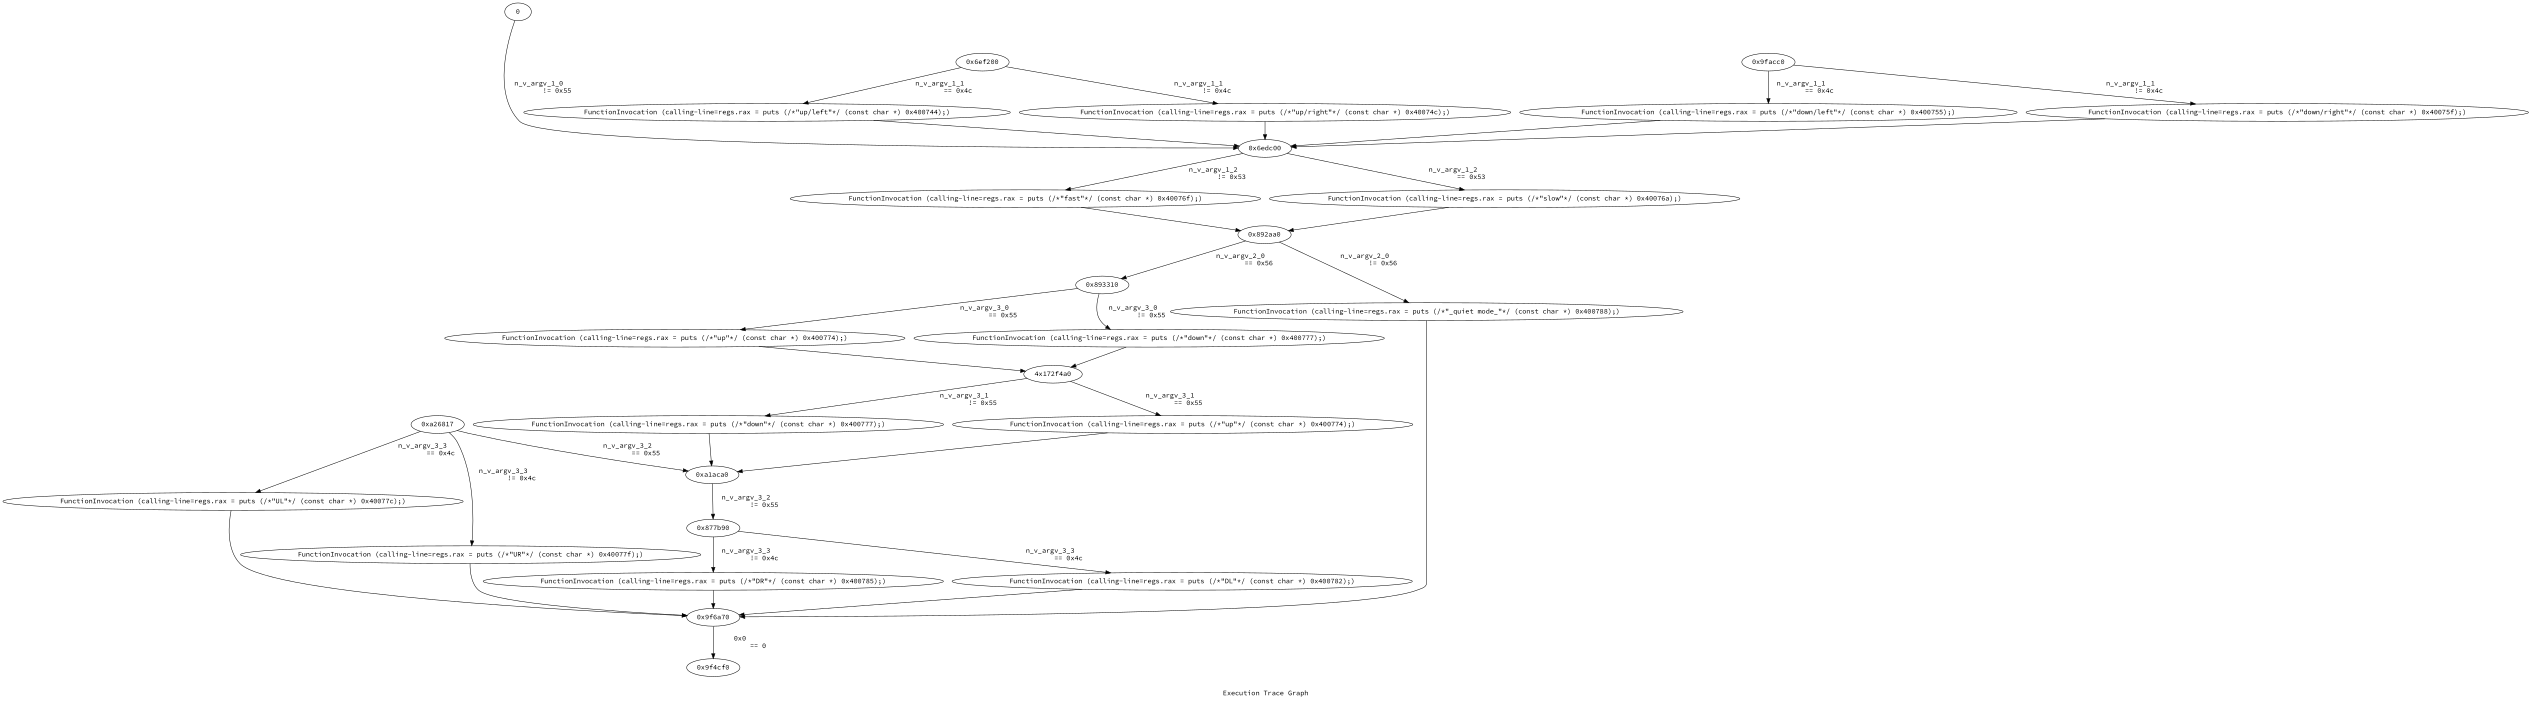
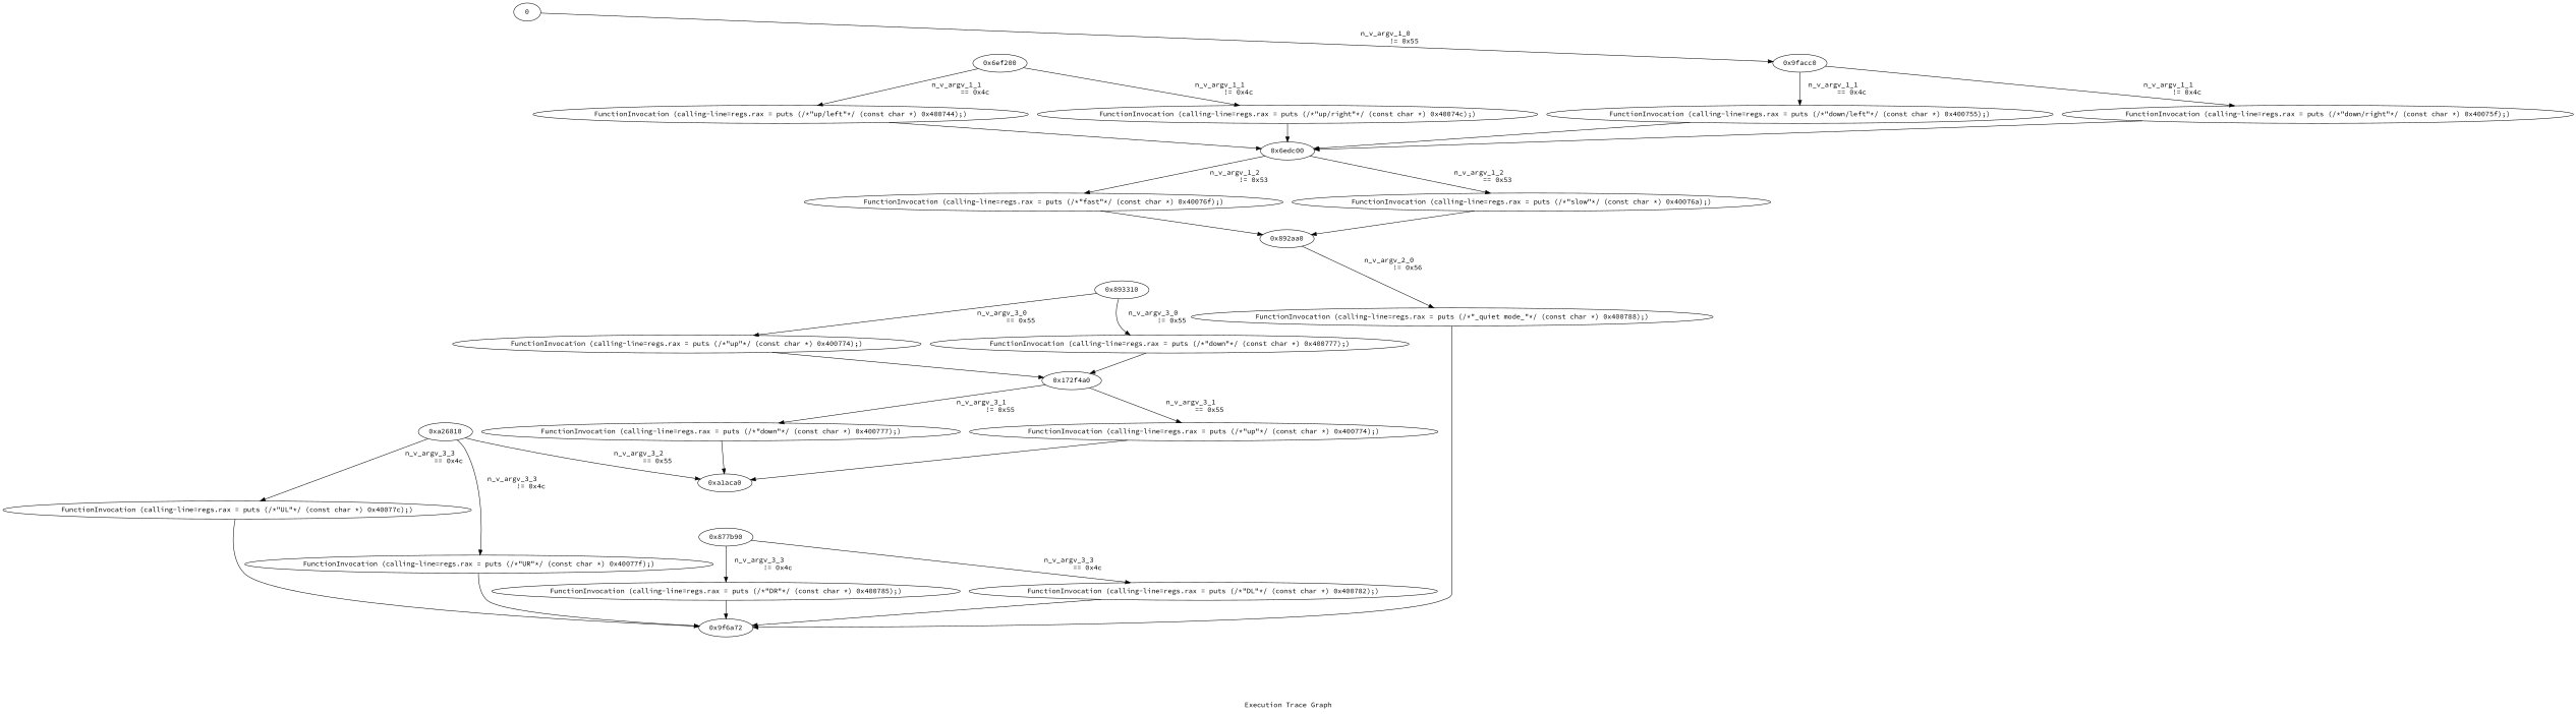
  digraph {
    fontname="Source Code Pro"
    label="Execution Trace Graph"
    node [fontname="Source Code Pro"]
    edge [fontname="Source Code Pro"]
    n1 [label=0]
    n2 [label="0x9facc0"]
    n3 [label="0x6ef200"]
    n4 [label="FunctionInvocation (calling-line=regs.rax = puts (/*\"up/right\"*/ (const char *) 0x40074c);)"]
    n5 [label="FunctionInvocation (calling-line=regs.rax = puts (/*\"up/left\"*/ (const char *) 0x400744);)"]
    n6 [label="FunctionInvocation (calling-line=regs.rax = puts (/*\"down/right\"*/ (const char *) 0x40075f);)"]
    n7 [label="FunctionInvocation (calling-line=regs.rax = puts (/*\"down/left\"*/ (const char *) 0x400755);)"]
    n8 [label="0x6edc00"]
    n9 [label="FunctionInvocation (calling-line=regs.rax = puts (/*\"fast\"*/ (const char *) 0x40076f);)"]
    n10 [label="FunctionInvocation (calling-line=regs.rax = puts (/*\"slow\"*/ (const char *) 0x40076a);)"]
    n11 [label="0x892aa0"]
    n12 [label="FunctionInvocation (calling-line=regs.rax = puts (/*\"UL\"*/ (const char *) 0x40077c);)"]
-   n13 [label="0x9f6a70"]
-   n14 [label="0x9f4cf0"]
+   n13 [label="0x9f6a72"]
    n15 [label="0x877b90"]
    n16 [label="FunctionInvocation (calling-line=regs.rax = puts (/*\"DL\"*/ (const char *) 0x400782);)"]
    n17 [label="FunctionInvocation (calling-line=regs.rax = puts (/*\"DR\"*/ (const char *) 0x400785);)"]
    n18 [label="0x893310"]
    n19 [label="FunctionInvocation (calling-line=regs.rax = puts (/*\"_quiet mode_\"*/ (const char *) 0x400788);)"]
    n20 [label="FunctionInvocation (calling-line=regs.rax = puts (/*\"down\"*/ (const char *) 0x400777);)"]
    n21 [label="FunctionInvocation (calling-line=regs.rax = puts (/*\"up\"*/ (const char *) 0x400774);)"]
-   n22 [label="4x172f4a0"]
+   n22 [label="0x172f4a0"]
    n23 [label="FunctionInvocation (calling-line=regs.rax = puts (/*\"UR\"*/ (const char *) 0x40077f);)"]
    n24 [label="0xa1aca0"]
-   n25 [label="0xa26817"]
+   n25 [label="0xa26810"]
    n26 [label="FunctionInvocation (calling-line=regs.rax = puts (/*\"up\"*/ (const char *) 0x400774);)"]
    n27 [label="FunctionInvocation (calling-line=regs.rax = puts (/*\"down\"*/ (const char *) 0x400777);)"]
-   n1 -> n8 [label="n_v_argv_1_0\n	 != 0x55"]
+   n1 -> n2 [label="n_v_argv_1_0\n	 != 0x55"]
    n2 -> n6 [label="n_v_argv_1_1\n	 != 0x4c"]
    n2 -> n7 [label="n_v_argv_1_1\n	 == 0x4c"]
    n3 -> n4 [label="n_v_argv_1_1\n	 != 0x4c"]
    n3 -> n5 [label="n_v_argv_1_1\n	 == 0x4c"]
    n4 -> n8
    n5 -> n8
    n6 -> n8
    n7 -> n8
    n8 -> n9 [label="n_v_argv_1_2\n	 != 0x53"]
    n8 -> n10 [label="n_v_argv_1_2\n	 == 0x53"]
    n9 -> n11
    n10 -> n11
-   n11 -> n18 [label="n_v_argv_2_0\n	 == 0x56"]
    n11 -> n19 [label="n_v_argv_2_0\n	 != 0x56"]
    n12 -> n13
-   n13 -> n14 [label="0x0\n	 == 0"]
    n15 -> n16 [label="n_v_argv_3_3\n	 == 0x4c"]
    n15 -> n17 [label="n_v_argv_3_3\n	 != 0x4c"]
    n16 -> n13
    n17 -> n13
    n18 -> n20 [label="n_v_argv_3_0\n	 != 0x55"]
    n18 -> n21 [label="n_v_argv_3_0\n	 == 0x55"]
    n19 -> n13
    n20 -> n22
    n21 -> n22
    n22 -> n26 [label="n_v_argv_3_1\n	 == 0x55"]
    n22 -> n27 [label="n_v_argv_3_1\n	 != 0x55"]
    n23 -> n13
-   n24 -> n15 [label="n_v_argv_3_2\n	 != 0x55"]
    n25 -> n12 [label="n_v_argv_3_3\n	 == 0x4c"]
    n25 -> n23 [label="n_v_argv_3_3\n	 != 0x4c"]
    n25 -> n24 [label="n_v_argv_3_2\n	 == 0x55"]
    n26 -> n24
    n27 -> n24
  }
